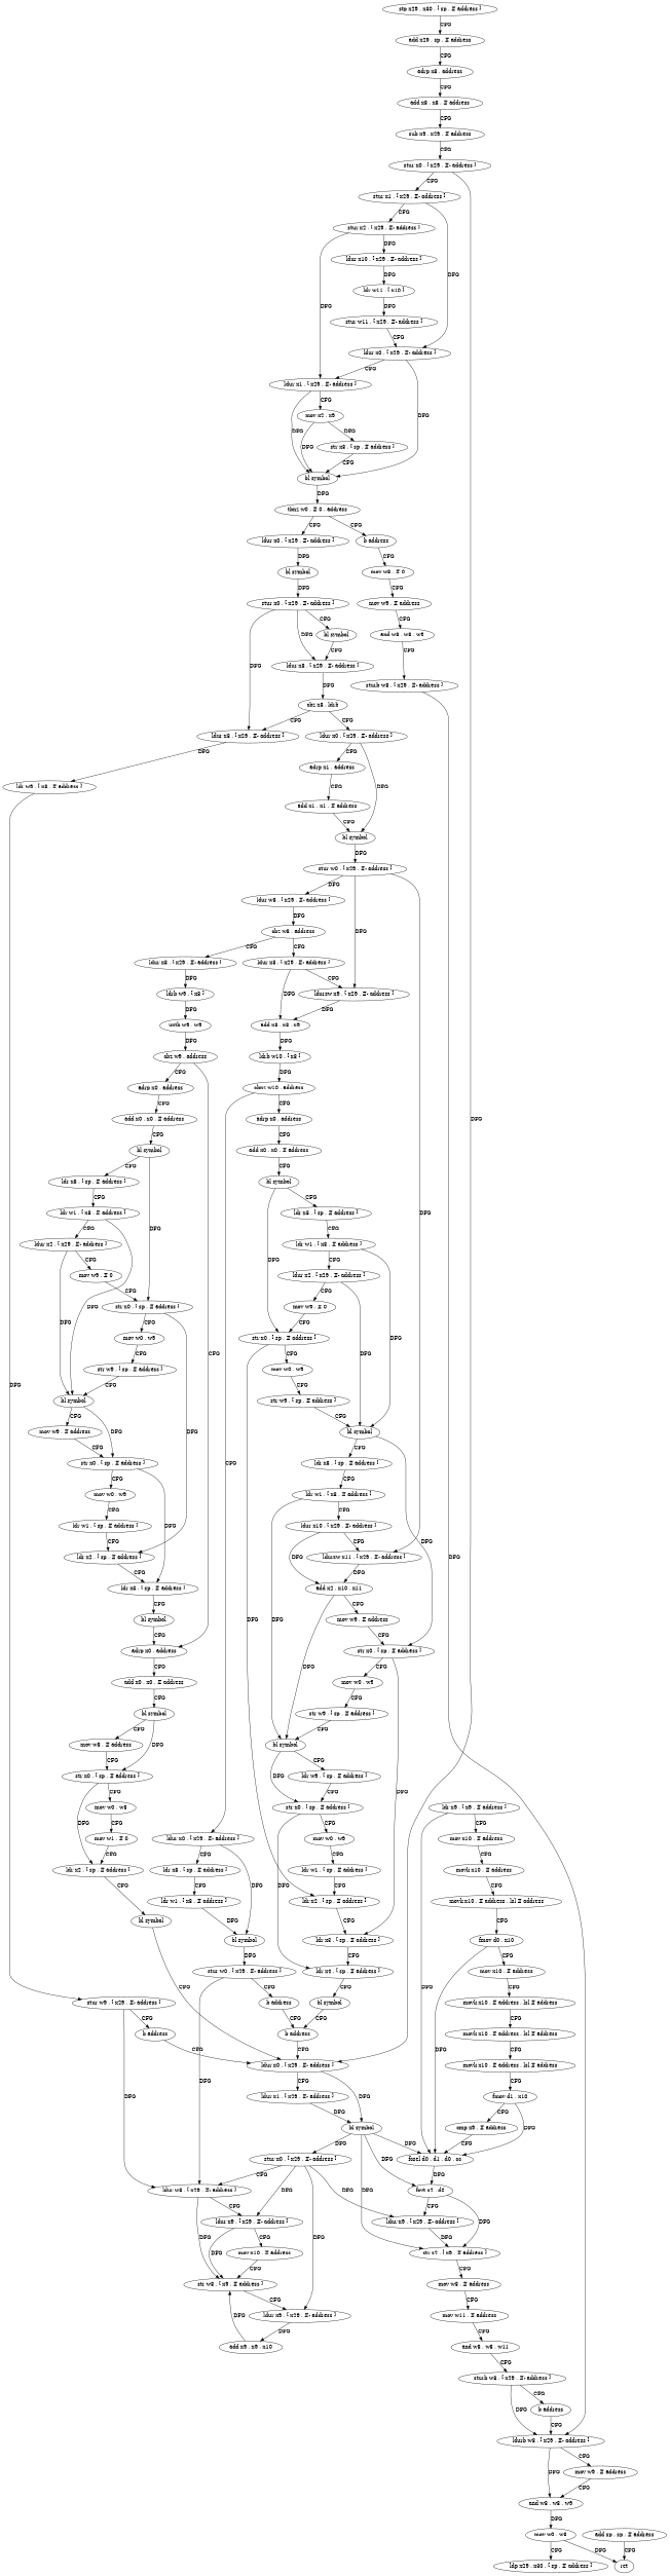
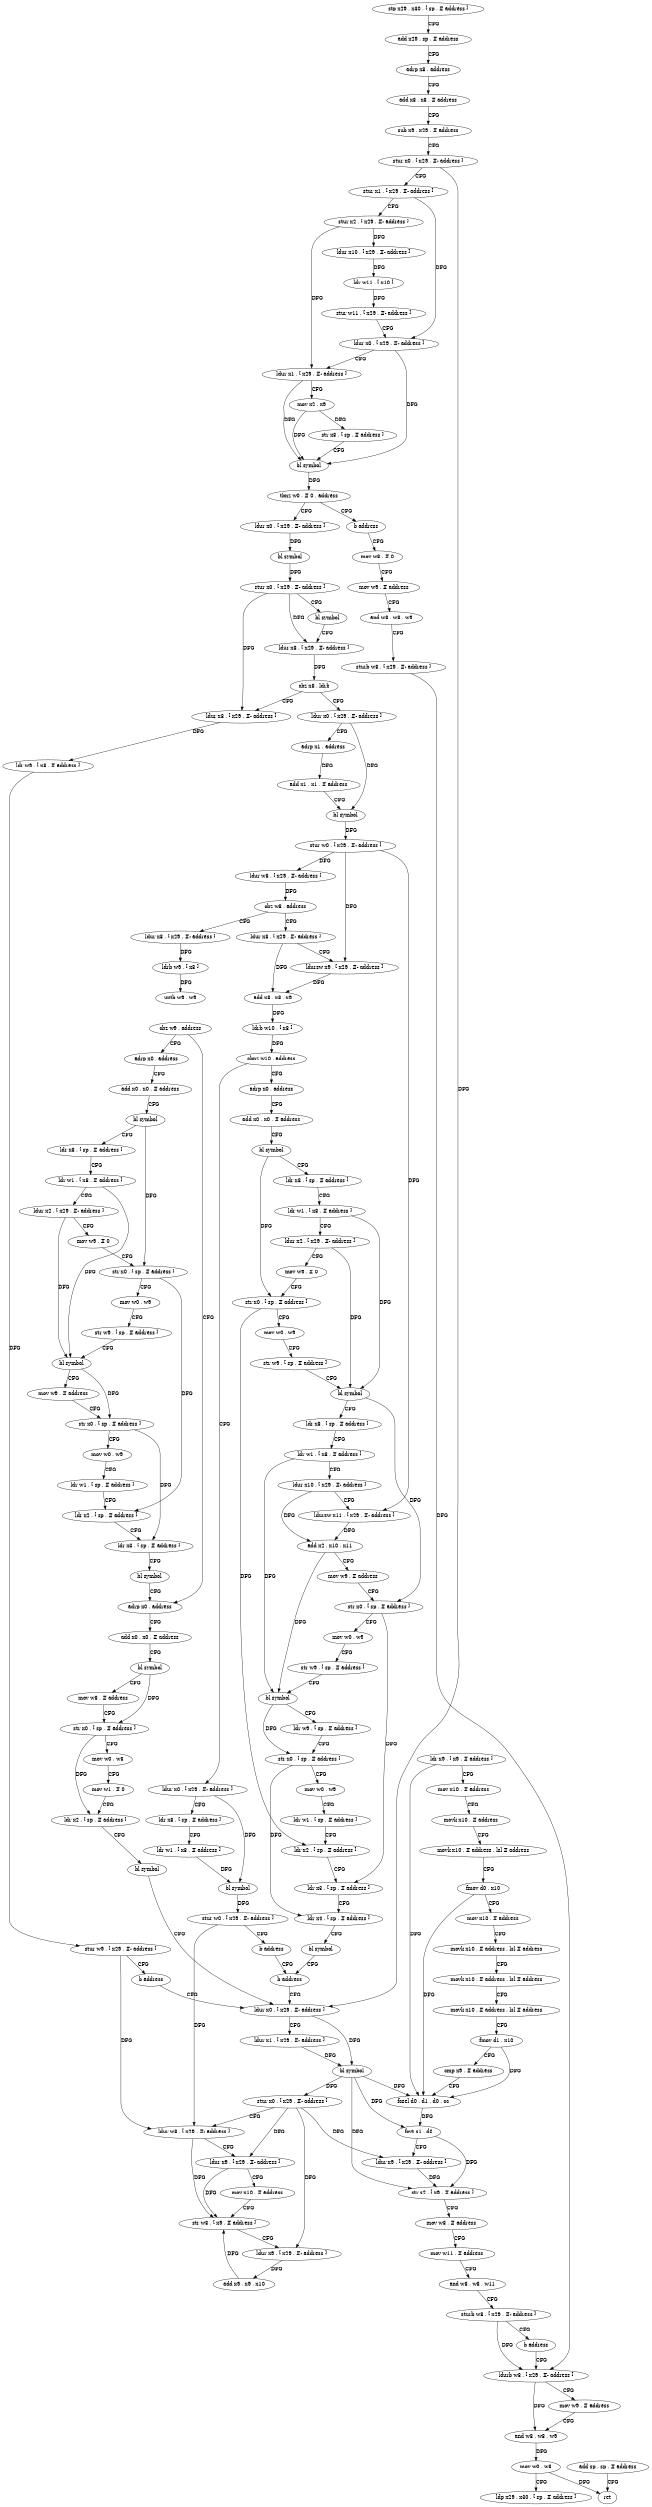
  digraph {
    n1 [label="stp x29 , x30 , [ sp , # address ]"]
    n2 [label="add x29 , sp , # address"]
    n3 [label="adrp x8 , address"]
    n4 [label="add x8 , x8 , # address"]
    n5 [label="sub x9 , x29 , # address"]
    n6 [label="stur x0 , [ x29 , #- address ]"]
    n7 [label="stur x1 , [ x29 , #- address ]"]
    n8 [label="ldur x0 , [ x29 , #- address ]"]
    n9 [label="stur x2 , [ x29 , #- address ]"]
    n10 [label="ldur x0 , [ x29 , #- address ]"]
    n11 [label="ldur x1 , [ x29 , #- address ]"]
    n12 [label="bl symbol"]
    n13 [label="ldur x10 , [ x29 , #- address ]"]
    n14 [label="ldur x1 , [ x29 , #- address ]"]
    n15 [label="bl symbol"]
    n16 [label="ldr w11 , [ x10 ]"]
    n17 [label="mov x2 , x9"]
    n18 [label="stur w11 , [ x29 , #- address ]"]
    n19 [label="tbnz w0 , # 0 , address"]
    n20 [label="str x8 , [ sp , # address ]"]
    n21 [label="ldur x0 , [ x29 , #- address ]"]
    n22 [label="b address"]
    n23 [label="bl symbol"]
    n24 [label="mov w8 , # 0"]
    n25 [label="stur x0 , [ x29 , #- address ]"]
    n26 [label="mov w9 , # address"]
    n27 [label="bl symbol"]
    n28 [label="ldur x8 , [ x29 , #- address ]"]
    n29 [label="ldur x8 , [ x29 , #- address ]"]
    n30 [label="cbz x8 , ldrb"]
    n31 [label="ldr w9 , [ x8 , # address ]"]
    n32 [label="ldur x0 , [ x29 , #- address ]"]
    n33 [label="adrp x1 , address"]
    n34 [label="bl symbol"]
    n35 [label="add x1 , x1 , # address"]
    n36 [label="stur w0 , [ x29 , #- address ]"]
    n37 [label="stur w9 , [ x29 , #- address ]"]
    n38 [label="and w8 , w8 , w9"]
    n39 [label="ldur w8 , [ x29 , #- address ]"]
    n40 [label="ldursw x9 , [ x29 , #- address ]"]
    n41 [label="ldursw x11 , [ x29 , #- address ]"]
    n42 [label="cbz w8 , address"]
    n43 [label="add x8 , x8 , x9"]
    n44 [label="add x2 , x10 , x11"]
    n45 [label="ldur x8 , [ x29 , #- address ]"]
    n46 [label="ldur x8 , [ x29 , #- address ]"]
    n47 [label="ldrb w9 , [ x8 ]"]
    n48 [label="uxtb w9 , w9"]
    n49 [label="ldrb w10 , [ x8 ]"]
    n50 [label="b address"]
    n51 [label="ldur w8 , [ x29 , #- address ]"]
    n52 [label="ldur x9 , [ x29 , #- address ]"]
    n53 [label="str w8 , [ x9 , # address ]"]
    n54 [label="stur x0 , [ x29 , #- address ]"]
    n55 [label="fcsel d0 , d1 , d0 , cc"]
-   n56 [label="fcvt s2 , d0"]
+   n56 [label="fcvt s1 , d0"]
    n57 [label="str s2 , [ x9 , # address ]"]
    n58 [label="sturb w8 , [ x29 , #- address ]"]
    n59 [label="ldurb w8 , [ x29 , #- address ]"]
    n60 [label="mov w9 , # address"]
    n61 [label="and w8 , w8 , w9"]
    n62 [label="mov w0 , w8"]
    n63 [label="cbz w9 , address"]
    n64 [label="adrp x0 , address"]
    n65 [label="adrp x0 , address"]
    n66 [label="add x0 , x0 , # address"]
    n67 [label="add x0 , x0 , # address"]
    n68 [label="bl symbol"]
    n69 [label="bl symbol"]
    n70 [label="cbnz w10 , address"]
    n71 [label="adrp x0 , address"]
    n72 [label="ldur x0 , [ x29 , #- address ]"]
    n73 [label="add x0 , x0 , # address"]
    n74 [label="ldr x8 , [ sp , # address ]"]
    n75 [label="bl symbol"]
    n76 [label="bl symbol"]
    n77 [label="ldr w1 , [ x8 , # address ]"]
    n78 [label="stur w0 , [ x29 , #- address ]"]
    n79 [label="ldur x9 , [ x29 , #- address ]"]
    n80 [label="ldur x9 , [ x29 , #- address ]"]
    n81 [label="mov w8 , # address"]
    n82 [label="mov x10 , # address"]
    n83 [label="add x9 , x9 , x10"]
    n84 [label="ldr x9 , [ x9 , # address ]"]
    n85 [label="mov x10 , # address"]
    n86 [label="movk x10 , # address"]
    n87 [label="movk x10 , # address , lsl # address"]
    n88 [label="fmov d0 , x10"]
    n89 [label="mov x10 , # address"]
    n90 [label="movk x10 , # address , lsl # address"]
    n91 [label="movk x10 , # address , lsl # address"]
    n92 [label="movk x10 , # address , lsl # address"]
    n93 [label="fmov d1 , x10"]
    n94 [label="cmp x9 , # address"]
    n95 [label="mov w11 , # address"]
    n96 [label="and w8 , w8 , w11"]
    n97 [label="sturb w8 , [ x29 , #- address ]"]
    n98 [label="b address"]
    n99 [label="mov w8 , # address"]
    n100 [label="str x0 , [ sp , # address ]"]
    n101 [label="mov w0 , w8"]
    n102 [label="ldr x2 , [ sp , # address ]"]
    n103 [label="mov w1 , # 0"]
    n104 [label="bl symbol"]
    n105 [label="ldr x8 , [ sp , # address ]"]
    n106 [label="str x0 , [ sp , # address ]"]
    n107 [label="ldr w1 , [ x8 , # address ]"]
    n108 [label="mov w0 , w9"]
    n109 [label="ldr x2 , [ sp , # address ]"]
    n110 [label="ldur x2 , [ x29 , #- address ]"]
    n111 [label="bl symbol"]
    n112 [label="mov w9 , # 0"]
    n113 [label="mov w9 , # address"]
    n114 [label="str x0 , [ sp , # address ]"]
    n115 [label="str w9 , [ sp , # address ]"]
    n116 [label="ldr x3 , [ sp , # address ]"]
    n117 [label="mov w0 , w9"]
    n118 [label="ldr w1 , [ sp , # address ]"]
    n119 [label="bl symbol"]
    n120 [label="ldr x8 , [ sp , # address ]"]
    n121 [label="str x0 , [ sp , # address ]"]
    n122 [label="ldr w1 , [ x8 , # address ]"]
    n123 [label="mov w0 , w9"]
    n124 [label="ldr x2 , [ sp , # address ]"]
    n125 [label="ldur x2 , [ x29 , #- address ]"]
    n126 [label="bl symbol"]
    n127 [label="mov w9 , # 0"]
    n128 [label="ldr x8 , [ sp , # address ]"]
    n129 [label="str x0 , [ sp , # address ]"]
    n130 [label="str w9 , [ sp , # address ]"]
    n131 [label="ldr x3 , [ sp , # address ]"]
    n132 [label="ldr w1 , [ x8 , # address ]"]
    n133 [label="mov w0 , w9"]
    n134 [label="ldur x10 , [ x29 , #- address ]"]
    n135 [label="bl symbol"]
    n136 [label="ldr w9 , [ sp , # address ]"]
    n137 [label="str x0 , [ sp , # address ]"]
    n138 [label="mov w9 , # address"]
    n139 [label="str w9 , [ sp , # address ]"]
    n140 [label="ldr x4 , [ sp , # address ]"]
    n141 [label="mov w0 , w9"]
    n142 [label="ldr w1 , [ sp , # address ]"]
    n143 [label="bl symbol"]
    n144 [label="b address"]
    n145 [label="b address"]
    n146 [label="ldp x29 , x30 , [ sp , # address ]"]
    n147 [label=ret]
    n148 [label="add sp , sp , # address"]
    n1 -> n2 [label=CFG]
    n2 -> n3 [label=CFG]
    n3 -> n4 [label=CFG]
    n4 -> n5 [label=CFG]
    n5 -> n6 [label=CFG]
    n6 -> n7 [label=CFG]
    n6 -> n8 [label=DFG]
    n7 -> n9 [label=CFG]
    n7 -> n10 [label=DFG]
    n8 -> n11 [label=CFG]
    n8 -> n12 [label=DFG]
    n9 -> n13 [label=DFG]
    n9 -> n14 [label=DFG]
    n10 -> n14 [label=CFG]
    n10 -> n15 [label=DFG]
    n11 -> n12 [label=DFG]
    n12 -> n54 [label=DFG]
    n12 -> n55 [label=DFG]
    n12 -> n56 [label=DFG]
    n12 -> n57 [label=DFG]
    n13 -> n16 [label=DFG]
    n14 -> n15 [label=DFG]
    n14 -> n17 [label=CFG]
    n15 -> n19 [label=DFG]
    n16 -> n18 [label=DFG]
    n17 -> n15 [label=DFG]
    n17 -> n20 [label=DFG]
    n18 -> n10 [label=CFG]
    n19 -> n21 [label=CFG]
    n19 -> n22 [label=CFG]
    n20 -> n15 [label=CFG]
    n21 -> n23 [label=DFG]
    n22 -> n24 [label=CFG]
    n23 -> n25 [label=DFG]
    n24 -> n26 [label=CFG]
    n25 -> n27 [label=CFG]
    n25 -> n28 [label=DFG]
    n25 -> n29 [label=DFG]
    n26 -> n38 [label=CFG]
    n27 -> n28 [label=CFG]
    n28 -> n30 [label=DFG]
    n29 -> n31 [label=DFG]
    n30 -> n29 [label=CFG]
    n30 -> n32 [label=CFG]
    n31 -> n37 [label=DFG]
    n32 -> n33 [label=CFG]
    n32 -> n34 [label=DFG]
-   n33 -> n35 [label=CFG]
+   n33 -> n35 [label=DFG]
    n34 -> n36 [label=DFG]
    n35 -> n34 [label=CFG]
    n36 -> n39 [label=DFG]
    n36 -> n40 [label=DFG]
    n36 -> n41 [label=DFG]
    n37 -> n50 [label=CFG]
    n37 -> n51 [label=DFG]
    n38 -> n58 [label=CFG]
    n39 -> n42 [label=DFG]
    n40 -> n43 [label=DFG]
    n41 -> n44 [label=DFG]
    n42 -> n45 [label=CFG]
    n42 -> n46 [label=CFG]
    n43 -> n49 [label=DFG]
    n44 -> n135 [label=DFG]
    n44 -> n138 [label=CFG]
    n45 -> n47 [label=DFG]
    n46 -> n40 [label=CFG]
    n46 -> n43 [label=DFG]
    n47 -> n48 [label=DFG]
-   n48 -> n63 [label=DFG]
    n49 -> n70 [label=DFG]
    n50 -> n8 [label=CFG]
    n51 -> n52 [label=CFG]
    n51 -> n53 [label=DFG]
    n52 -> n53 [label=DFG]
    n52 -> n82 [label=CFG]
    n53 -> n79 [label=CFG]
    n54 -> n51 [label=CFG]
    n54 -> n52 [label=DFG]
    n54 -> n79 [label=DFG]
    n54 -> n80 [label=DFG]
    n55 -> n56 [label=DFG]
    n56 -> n57 [label=DFG]
    n56 -> n80 [label=CFG]
    n57 -> n81 [label=CFG]
    n58 -> n59 [label=DFG]
    n59 -> n60 [label=CFG]
    n59 -> n61 [label=DFG]
    n60 -> n61 [label=CFG]
    n61 -> n62 [label=DFG]
    n62 -> n146 [label=CFG]
    n62 -> n147 [label=DFG]
    n63 -> n64 [label=CFG]
    n63 -> n65 [label=CFG]
    n64 -> n66 [label=CFG]
    n65 -> n67 [label=CFG]
    n66 -> n68 [label=CFG]
    n67 -> n69 [label=CFG]
    n68 -> n99 [label=CFG]
    n68 -> n100 [label=DFG]
    n69 -> n105 [label=CFG]
    n69 -> n106 [label=DFG]
    n70 -> n71 [label=CFG]
    n70 -> n72 [label=CFG]
    n71 -> n73 [label=CFG]
    n72 -> n74 [label=CFG]
    n72 -> n75 [label=DFG]
    n73 -> n76 [label=CFG]
    n74 -> n77 [label=CFG]
    n75 -> n78 [label=DFG]
    n76 -> n120 [label=CFG]
    n76 -> n121 [label=DFG]
    n77 -> n75 [label=DFG]
    n78 -> n51 [label=DFG]
    n78 -> n145 [label=CFG]
    n79 -> n83 [label=DFG]
    n80 -> n57 [label=DFG]
    n81 -> n95 [label=CFG]
    n82 -> n53 [label=CFG]
    n83 -> n53 [label=DFG]
    n84 -> n55 [label=DFG]
    n84 -> n85 [label=CFG]
    n85 -> n86 [label=CFG]
    n86 -> n87 [label=CFG]
    n87 -> n88 [label=CFG]
    n88 -> n55 [label=DFG]
    n88 -> n89 [label=CFG]
    n89 -> n90 [label=CFG]
    n90 -> n91 [label=CFG]
    n91 -> n92 [label=CFG]
    n92 -> n93 [label=CFG]
    n93 -> n55 [label=DFG]
    n93 -> n94 [label=CFG]
    n94 -> n55 [label=CFG]
    n95 -> n96 [label=CFG]
    n96 -> n97 [label=CFG]
    n97 -> n59 [label=DFG]
    n97 -> n98 [label=CFG]
    n98 -> n59 [label=CFG]
    n99 -> n100 [label=CFG]
    n100 -> n101 [label=CFG]
    n100 -> n102 [label=DFG]
    n101 -> n103 [label=CFG]
    n102 -> n104 [label=CFG]
    n103 -> n102 [label=CFG]
    n104 -> n8 [label=CFG]
    n105 -> n107 [label=CFG]
    n106 -> n108 [label=CFG]
    n106 -> n109 [label=DFG]
    n107 -> n110 [label=CFG]
    n107 -> n111 [label=DFG]
    n108 -> n115 [label=CFG]
    n109 -> n116 [label=CFG]
    n110 -> n111 [label=DFG]
    n110 -> n112 [label=CFG]
    n111 -> n113 [label=CFG]
    n111 -> n114 [label=DFG]
    n112 -> n106 [label=CFG]
    n113 -> n114 [label=CFG]
    n114 -> n116 [label=DFG]
    n114 -> n117 [label=CFG]
    n115 -> n111 [label=CFG]
    n116 -> n119 [label=CFG]
    n117 -> n118 [label=CFG]
    n118 -> n109 [label=CFG]
    n119 -> n64 [label=CFG]
    n120 -> n122 [label=CFG]
    n121 -> n123 [label=CFG]
    n121 -> n124 [label=DFG]
    n122 -> n125 [label=CFG]
    n122 -> n126 [label=DFG]
    n123 -> n130 [label=CFG]
    n124 -> n131 [label=CFG]
    n125 -> n126 [label=DFG]
    n125 -> n127 [label=CFG]
    n126 -> n128 [label=CFG]
    n126 -> n129 [label=DFG]
    n127 -> n121 [label=CFG]
    n128 -> n132 [label=CFG]
    n129 -> n131 [label=DFG]
    n129 -> n133 [label=CFG]
    n130 -> n126 [label=CFG]
    n131 -> n140 [label=CFG]
    n132 -> n134 [label=CFG]
    n132 -> n135 [label=DFG]
    n133 -> n139 [label=CFG]
    n134 -> n41 [label=CFG]
    n134 -> n44 [label=DFG]
    n135 -> n136 [label=CFG]
    n135 -> n137 [label=DFG]
    n136 -> n137 [label=CFG]
    n137 -> n140 [label=DFG]
    n137 -> n141 [label=CFG]
    n138 -> n129 [label=CFG]
    n139 -> n135 [label=CFG]
    n140 -> n143 [label=CFG]
    n141 -> n142 [label=CFG]
    n142 -> n124 [label=CFG]
    n143 -> n144 [label=CFG]
    n144 -> n8 [label=CFG]
    n145 -> n144 [label=CFG]
    n148 -> n147 [label=CFG]
  }
